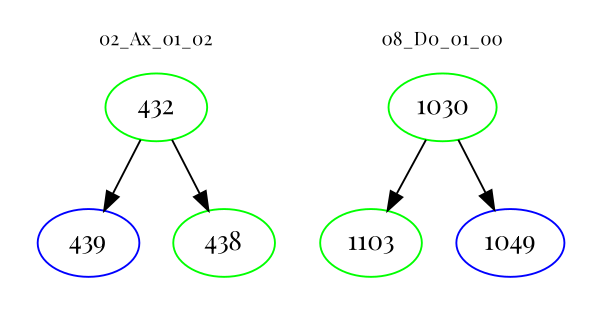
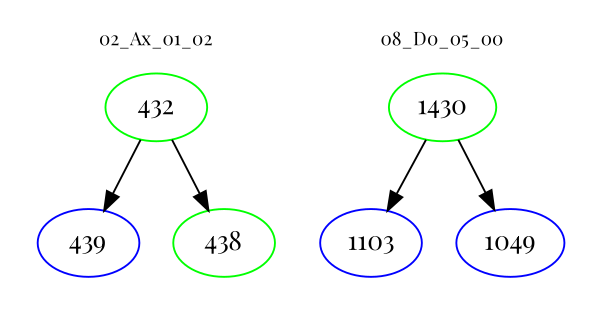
  digraph {
    fontname="Playfair Display"
    node [color=green fontname="Playfair Display"]
    edge [color=black fontname="Playfair Display"]
    n1 [label=432]
    n2 [color=blue label=439]
    n3 [label=438]
-   n4 [label=1030]
-   n5 [label=1103]
+   n4 [label=1430]
+   n5 [color=blue label=1103]
    n6 [color=blue label=1049]
    subgraph cluster_1 {
      color=white
      fontsize=10
      label="02_Ax_01_02"
      n1
      n2
      n3
    }
    subgraph cluster_2 {
      color=white
      fontsize=10
-     label="08_D0_01_00"
+     label="08_D0_05_00"
      n4
      n5
      n6
    }
    n1 -> n2
    n1 -> n3
    n4 -> n5
    n4 -> n6
  }
